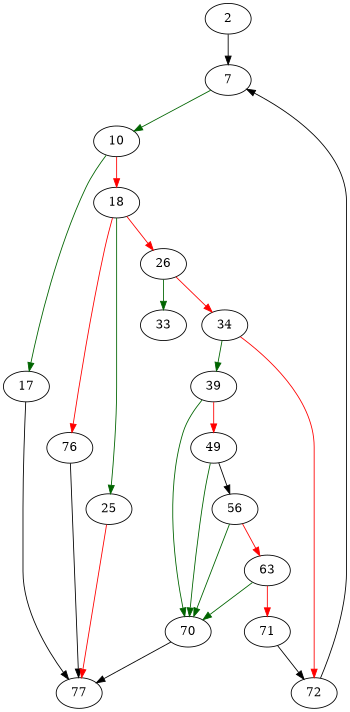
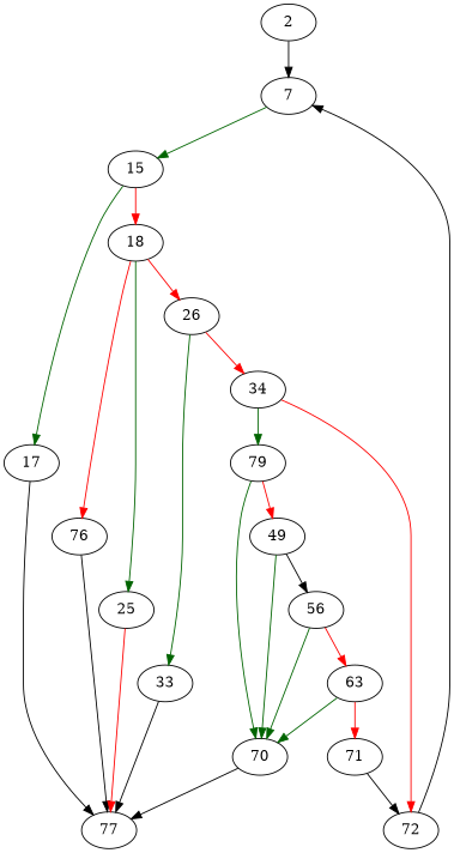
  strict digraph {
    edge [color=darkgreen cond=true]
    2 [entry=true]
    7
-   10
+   10 [label=15]
    17
    18
    76
    77
    25
    26
    33
    34
-   39
+   39 [label=79]
    72
    70
    49
    56
    63
    71
    2 -> 7 [color="" cond=""]
    7 -> 10
    10 -> 17
    10 -> 18 [color=red cond=false]
    17 -> 77 [color="" cond=""]
    18 -> 76 [color=red cond=false]
    18 -> 25
    18 -> 26 [color=red cond=false]
    76 -> 77 [color="" cond=""]
    25 -> 77 [color=red cond=""]
    26 -> 33
    26 -> 34 [color=red cond=false]
+   33 -> 77 [color="" cond=""]
    34 -> 39
    34 -> 72 [color=red cond=false]
    39 -> 70
    39 -> 49 [color=red cond=false]
    72 -> 7 [color="" cond=""]
    70 -> 77 [color="" cond=""]
    49 -> 70
    49 -> 56 [color=black cond=false]
    56 -> 70
    56 -> 63 [color=red cond=false]
    63 -> 70
    63 -> 71 [color=red cond=false]
    71 -> 72 [color="" cond=""]
  }
